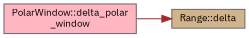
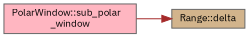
  digraph {
    rankdir=LR
    fontname="IBM Plex Sans"
    node [color=gray40 fontname="IBM Plex Sans" fontsize=10 shape=box style=filled]
-   n1 [fillcolor=lightpink fontcolor=black height=0.2 label="PolarWindow::delta_polar\l_window" width=0.4]
+   n1 [fillcolor=lightpink fontcolor=black height=0.2 label="PolarWindow::sub_polar\l_window" width=0.4]
    n2 [fillcolor=tan height=0.2 label="Range::delta" width=0.4]
    n1 -> n2 [color=brown fontname="IBM Plex Sans" fontsize=10 labelfontname=Helvetica labelfontsize=10 style=solid]
  }
